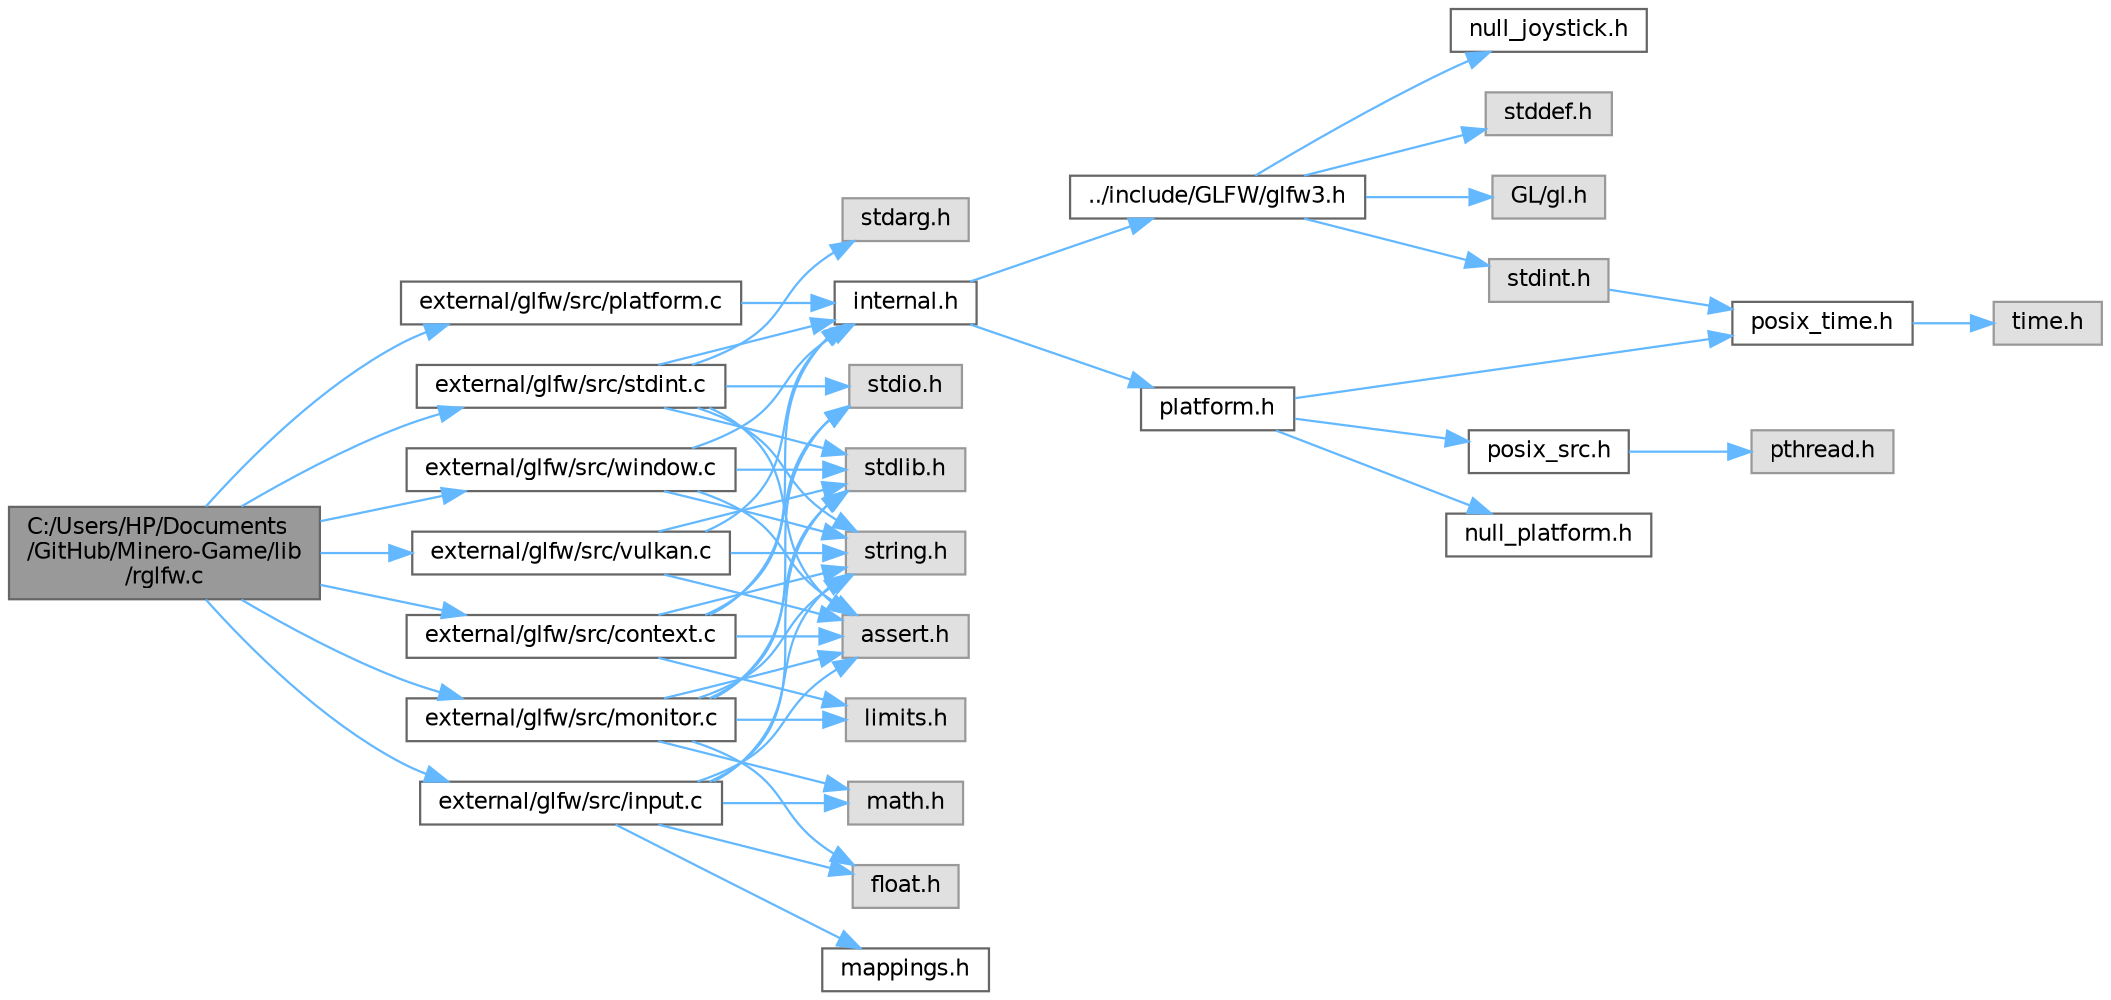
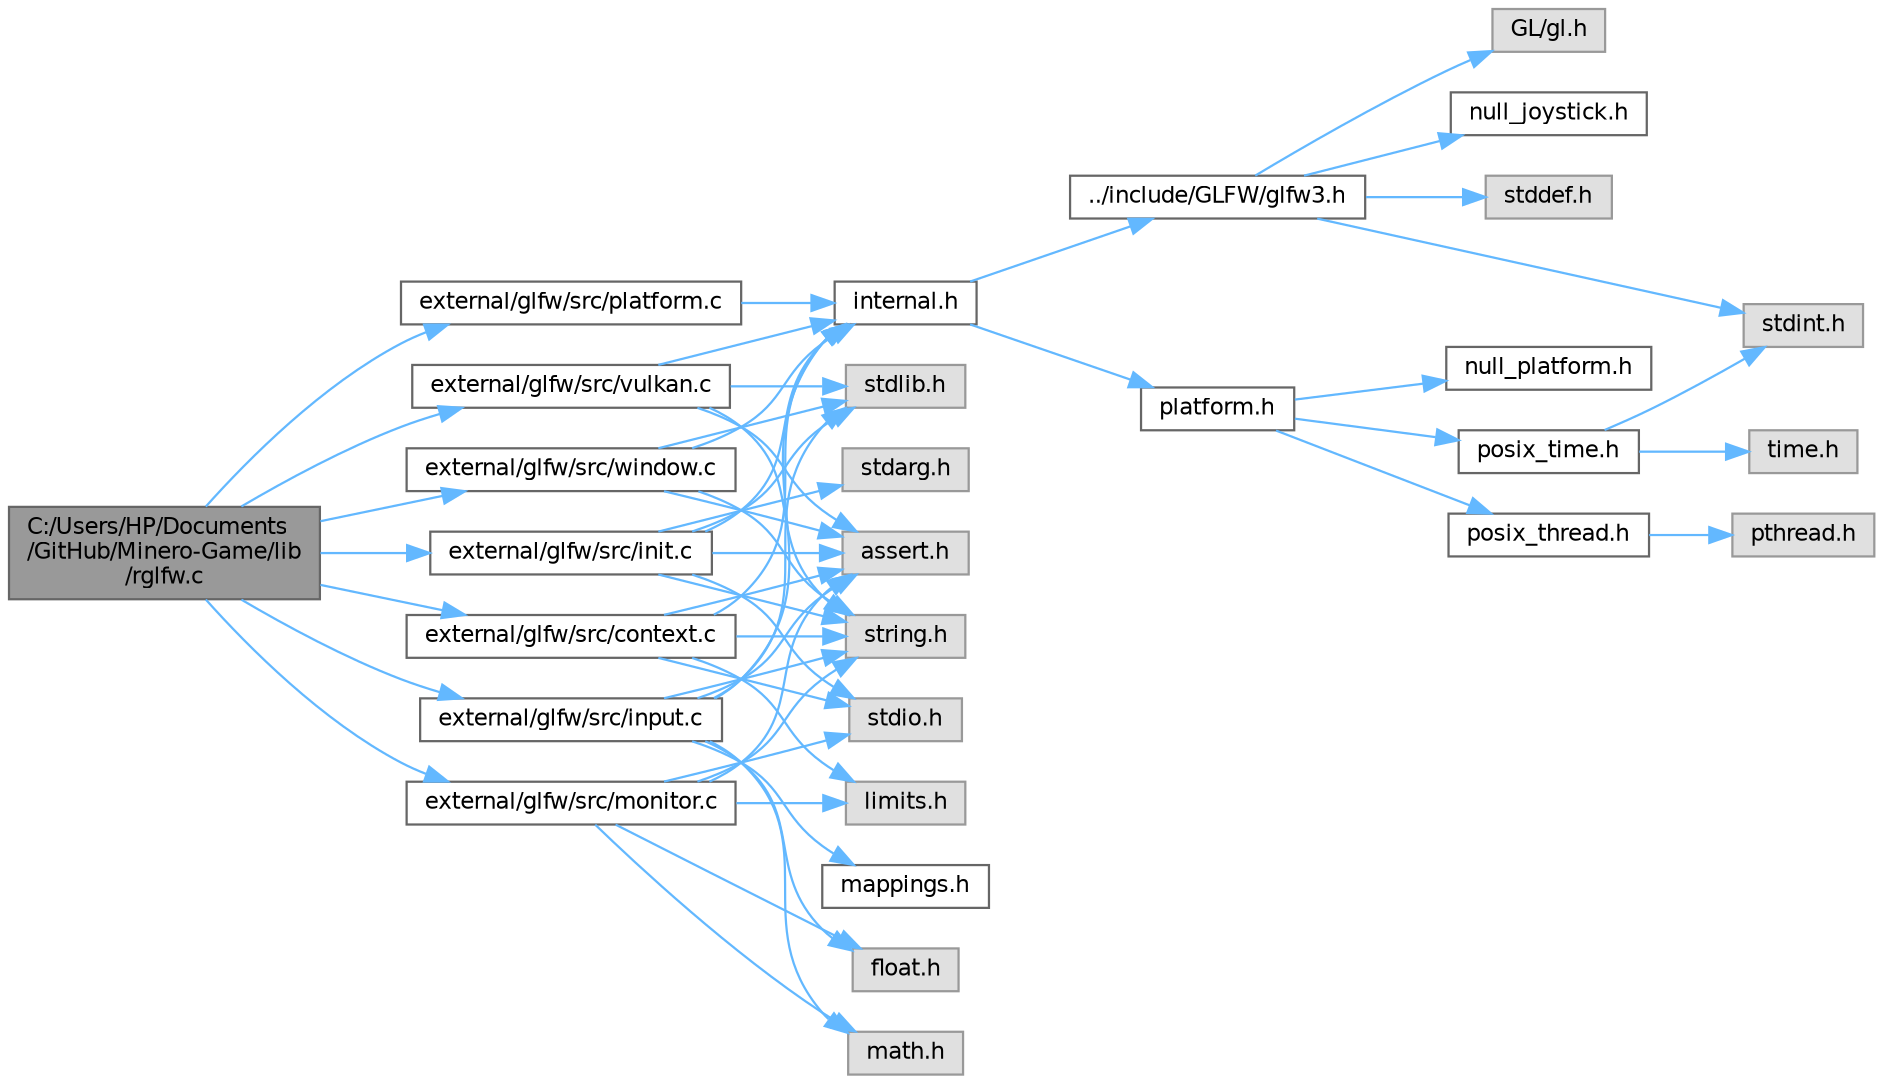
  digraph {
    rankdir=LR
    node [color=grey40 fillcolor=white fontname=Helvetica fontsize=10 shape=box style=filled]
    edge [color=steelblue1 fontname=Helvetica fontsize=10 labelfontname=Helvetica labelfontsize=10 style=solid]
    n1 [color=gray40 fillcolor=grey60 fontcolor=black height=0.2 label="C:/Users/HP/Documents\l/GitHub/Minero-Game/lib\l/rglfw.c" width=0.4]
-   n2 [height=0.2 label="external/glfw/src/stdint.c" width=0.4]
+   n2 [height=0.2 label="external/glfw/src/init.c" width=0.4]
    n3 [height=0.2 label="external/glfw/src/platform.c" width=0.4]
    n4 [height=0.2 label="external/glfw/src/context.c" width=0.4]
    n5 [height=0.2 label="external/glfw/src/monitor.c" width=0.4]
    n6 [height=0.2 label="external/glfw/src/window.c" width=0.4]
    n7 [height=0.2 label="external/glfw/src/input.c" width=0.4]
    n8 [height=0.2 label="external/glfw/src/vulkan.c" width=0.4]
    n9 [height=0.2 label="internal.h" width=0.4]
    n10 [color=grey60 fillcolor="#E0E0E0" height=0.2 label="string.h" width=0.4]
    n11 [color=grey60 fillcolor="#E0E0E0" height=0.2 label="stdlib.h" width=0.4]
    n12 [color=grey60 fillcolor="#E0E0E0" height=0.2 label="stdio.h" width=0.4]
    n13 [color=grey60 fillcolor="#E0E0E0" height=0.2 label="stdarg.h" width=0.4]
    n14 [color=grey60 fillcolor="#E0E0E0" height=0.2 label="assert.h" width=0.4]
    n15 [color=grey60 fillcolor="#E0E0E0" height=0.2 label="limits.h" width=0.4]
    n16 [color=grey60 fillcolor="#E0E0E0" height=0.2 label="math.h" width=0.4]
    n17 [color=grey60 fillcolor="#E0E0E0" height=0.2 label="float.h" width=0.4]
    n18 [height=0.2 label="mappings.h" width=0.4]
    n19 [height=0.2 label="../include/GLFW/glfw3.h" width=0.4]
    n20 [height=0.2 label="platform.h" width=0.4]
    n21 [color=grey60 fillcolor="#E0E0E0" height=0.2 label="stddef.h" width=0.4]
    n22 [color=grey60 fillcolor="#E0E0E0" height=0.2 label="stdint.h" width=0.4]
    n23 [color=grey60 fillcolor="#E0E0E0" height=0.2 label="GL/gl.h" width=0.4]
    n24 [height=0.2 label="null_joystick.h" width=0.4]
    n25 [height=0.2 label="null_platform.h" width=0.4]
-   n26 [height=0.2 label="posix_src.h" width=0.4]
+   n26 [height=0.2 label="posix_thread.h" width=0.4]
    n27 [height=0.2 label="posix_time.h" width=0.4]
    n28 [color=grey60 fillcolor="#E0E0E0" height=0.2 label="pthread.h" width=0.4]
    n29 [color=grey60 fillcolor="#E0E0E0" height=0.2 label="time.h" width=0.4]
    n1 -> n2
    n1 -> n3
    n1 -> n4
    n1 -> n5
    n1 -> n6
    n1 -> n7
    n1 -> n8
    n2 -> n9
    n2 -> n10
    n2 -> n11
    n2 -> n12
    n2 -> n13
    n2 -> n14
    n3 -> n9
    n4 -> n9
    n4 -> n10
    n4 -> n12
    n4 -> n14
    n4 -> n15
    n5 -> n10
-   n5 -> n11
    n5 -> n12
    n5 -> n14
    n5 -> n15
    n5 -> n16
    n5 -> n17
    n6 -> n9
    n6 -> n10
    n6 -> n11
    n6 -> n14
+   n7 -> n9
    n7 -> n10
    n7 -> n11
    n7 -> n14
    n7 -> n16
    n7 -> n17
    n7 -> n18
    n8 -> n9
    n8 -> n10
    n8 -> n11
    n8 -> n14
    n9 -> n19
    n9 -> n20
    n19 -> n21
    n19 -> n22
    n19 -> n23
    n19 -> n24
    n20 -> n25
    n20 -> n26
    n20 -> n27
    n26 -> n28
-   n22 -> n27
+   n27 -> n22
    n27 -> n29
  }
